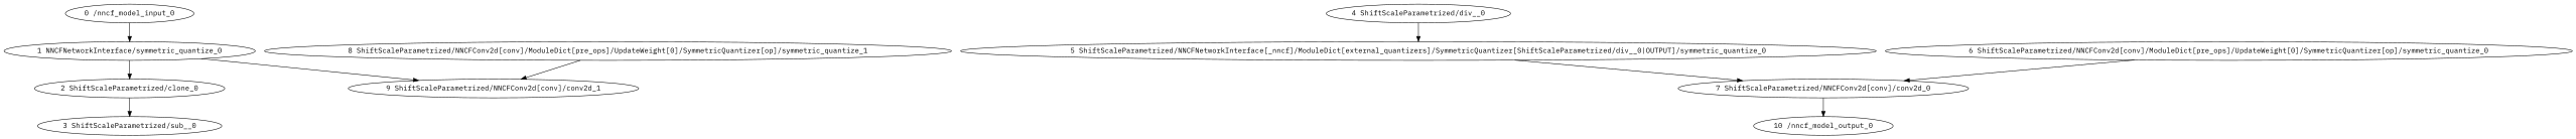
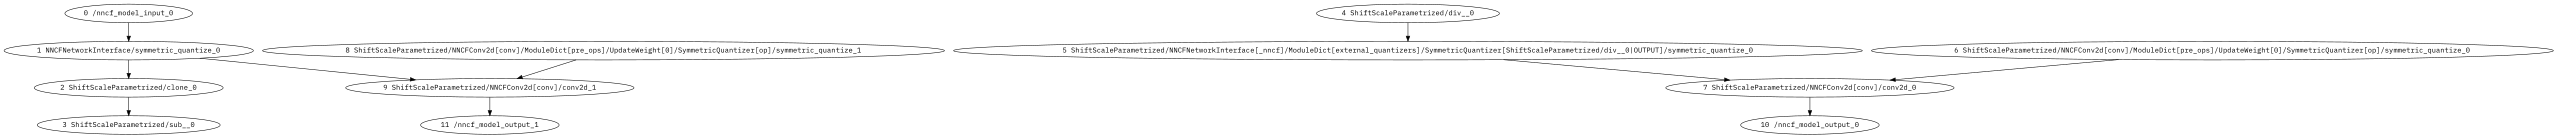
  strict digraph {
    fontname="IBM Plex Mono"
    node [fontname="IBM Plex Mono" type=symmetric_quantize]
    edge [fontname="IBM Plex Mono"]
    "0 /nncf_model_input_0" [type=nncf_model_input]
    n2 [label="1 NNCFNetworkInterface/symmetric_quantize_0"]
    "2 ShiftScaleParametrized/clone_0" [type=clone]
    "9 ShiftScaleParametrized/NNCFConv2d[conv]/conv2d_1" [type=conv2d]
    "3 ShiftScaleParametrized/sub__0" [type=sub_]
+   "11 /nncf_model_output_1" [type=nncf_model_output]
    "4 ShiftScaleParametrized/div__0" [type=div_]
    "5 ShiftScaleParametrized/NNCFNetworkInterface[_nncf]/ModuleDict[external_quantizers]/SymmetricQuantizer[ShiftScaleParametrized/div__0|OUTPUT]/symmetric_quantize_0"
    "7 ShiftScaleParametrized/NNCFConv2d[conv]/conv2d_0" [type=conv2d]
    "10 /nncf_model_output_0" [type=nncf_model_output]
    "6 ShiftScaleParametrized/NNCFConv2d[conv]/ModuleDict[pre_ops]/UpdateWeight[0]/SymmetricQuantizer[op]/symmetric_quantize_0"
    "8 ShiftScaleParametrized/NNCFConv2d[conv]/ModuleDict[pre_ops]/UpdateWeight[0]/SymmetricQuantizer[op]/symmetric_quantize_1"
    "0 /nncf_model_input_0" -> n2
    n2 -> "2 ShiftScaleParametrized/clone_0"
    n2 -> "9 ShiftScaleParametrized/NNCFConv2d[conv]/conv2d_1"
    "2 ShiftScaleParametrized/clone_0" -> "3 ShiftScaleParametrized/sub__0"
+   "9 ShiftScaleParametrized/NNCFConv2d[conv]/conv2d_1" -> "11 /nncf_model_output_1"
    "4 ShiftScaleParametrized/div__0" -> "5 ShiftScaleParametrized/NNCFNetworkInterface[_nncf]/ModuleDict[external_quantizers]/SymmetricQuantizer[ShiftScaleParametrized/div__0|OUTPUT]/symmetric_quantize_0"
    "5 ShiftScaleParametrized/NNCFNetworkInterface[_nncf]/ModuleDict[external_quantizers]/SymmetricQuantizer[ShiftScaleParametrized/div__0|OUTPUT]/symmetric_quantize_0" -> "7 ShiftScaleParametrized/NNCFConv2d[conv]/conv2d_0"
    "7 ShiftScaleParametrized/NNCFConv2d[conv]/conv2d_0" -> "10 /nncf_model_output_0"
    "6 ShiftScaleParametrized/NNCFConv2d[conv]/ModuleDict[pre_ops]/UpdateWeight[0]/SymmetricQuantizer[op]/symmetric_quantize_0" -> "7 ShiftScaleParametrized/NNCFConv2d[conv]/conv2d_0"
    "8 ShiftScaleParametrized/NNCFConv2d[conv]/ModuleDict[pre_ops]/UpdateWeight[0]/SymmetricQuantizer[op]/symmetric_quantize_1" -> "9 ShiftScaleParametrized/NNCFConv2d[conv]/conv2d_1"
  }
